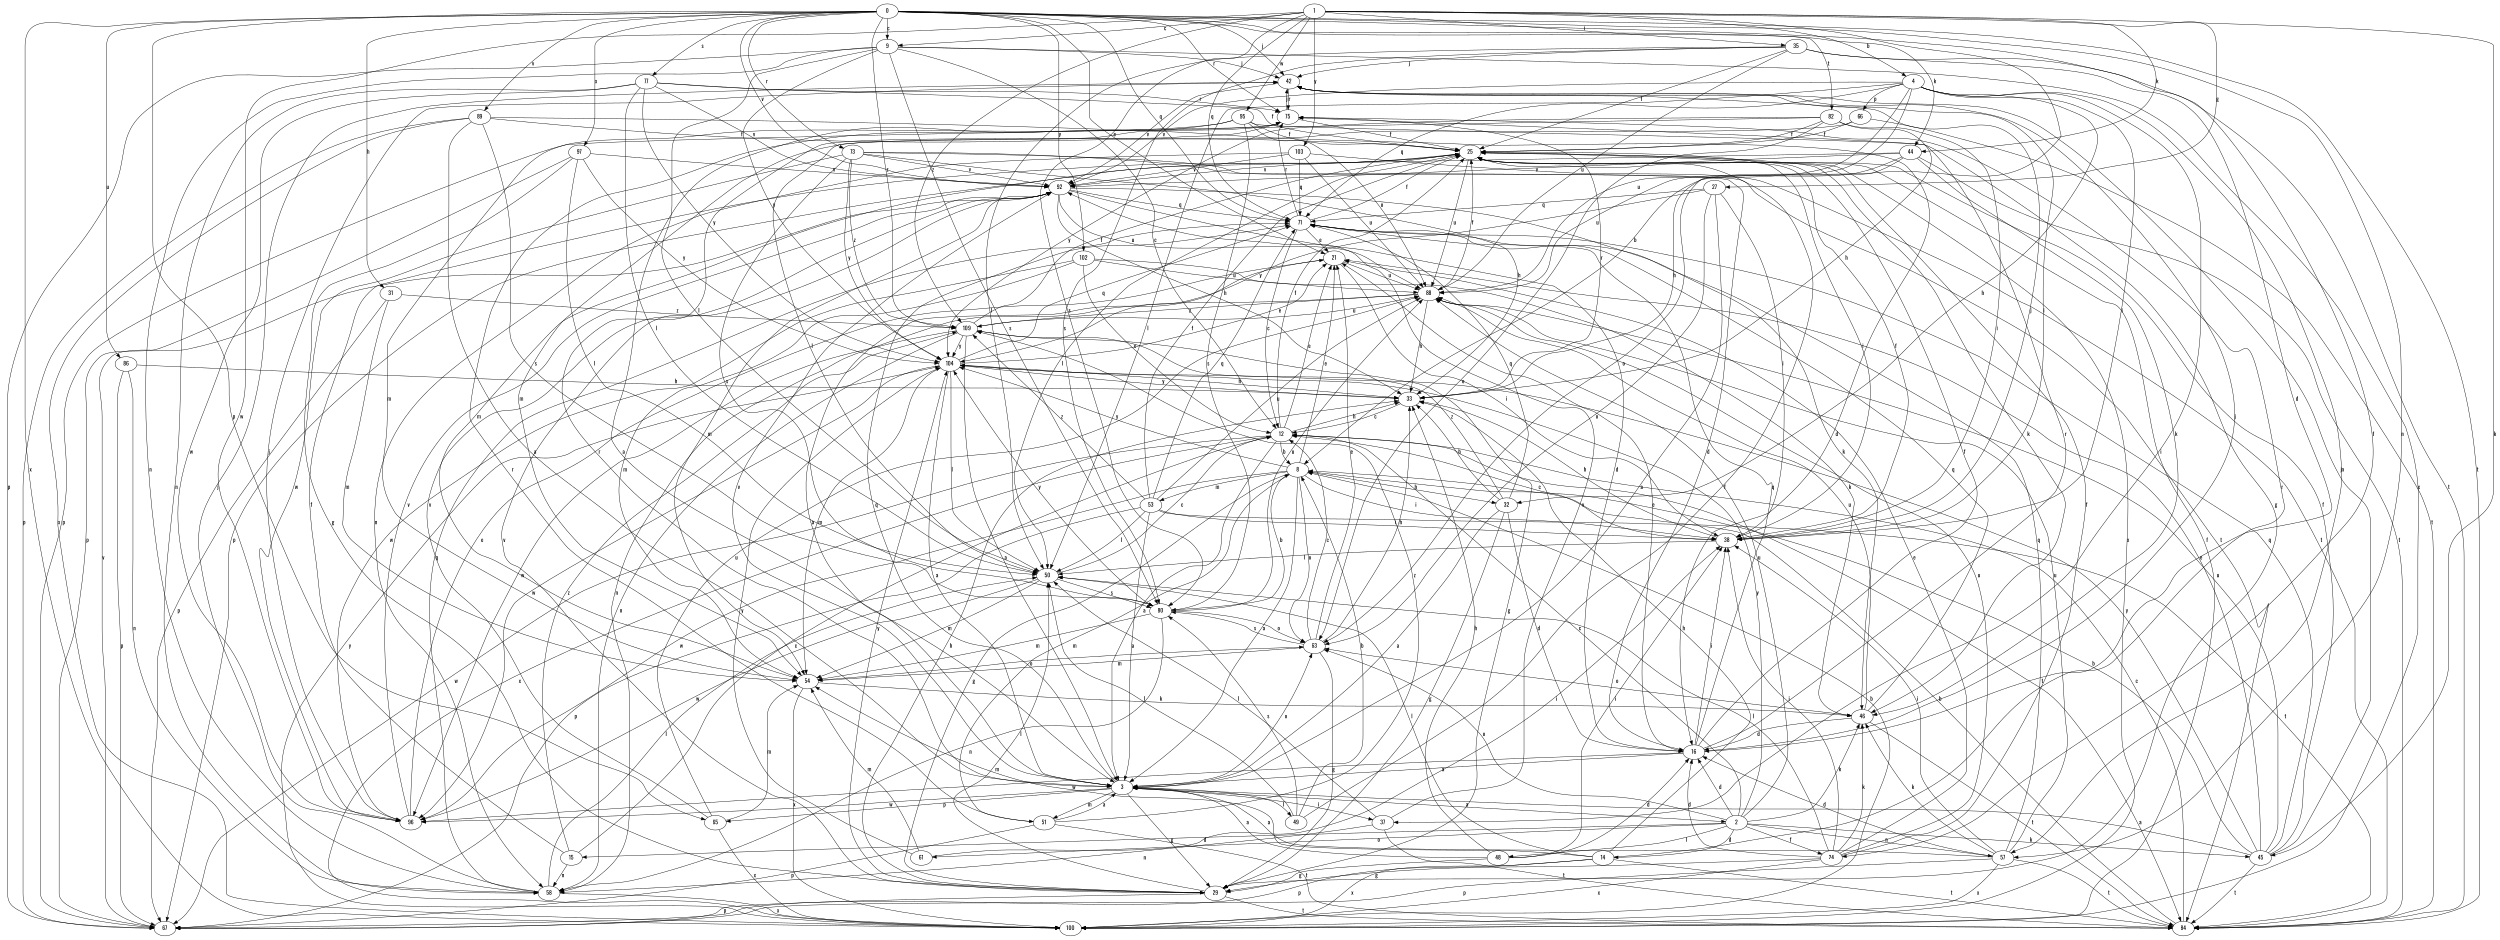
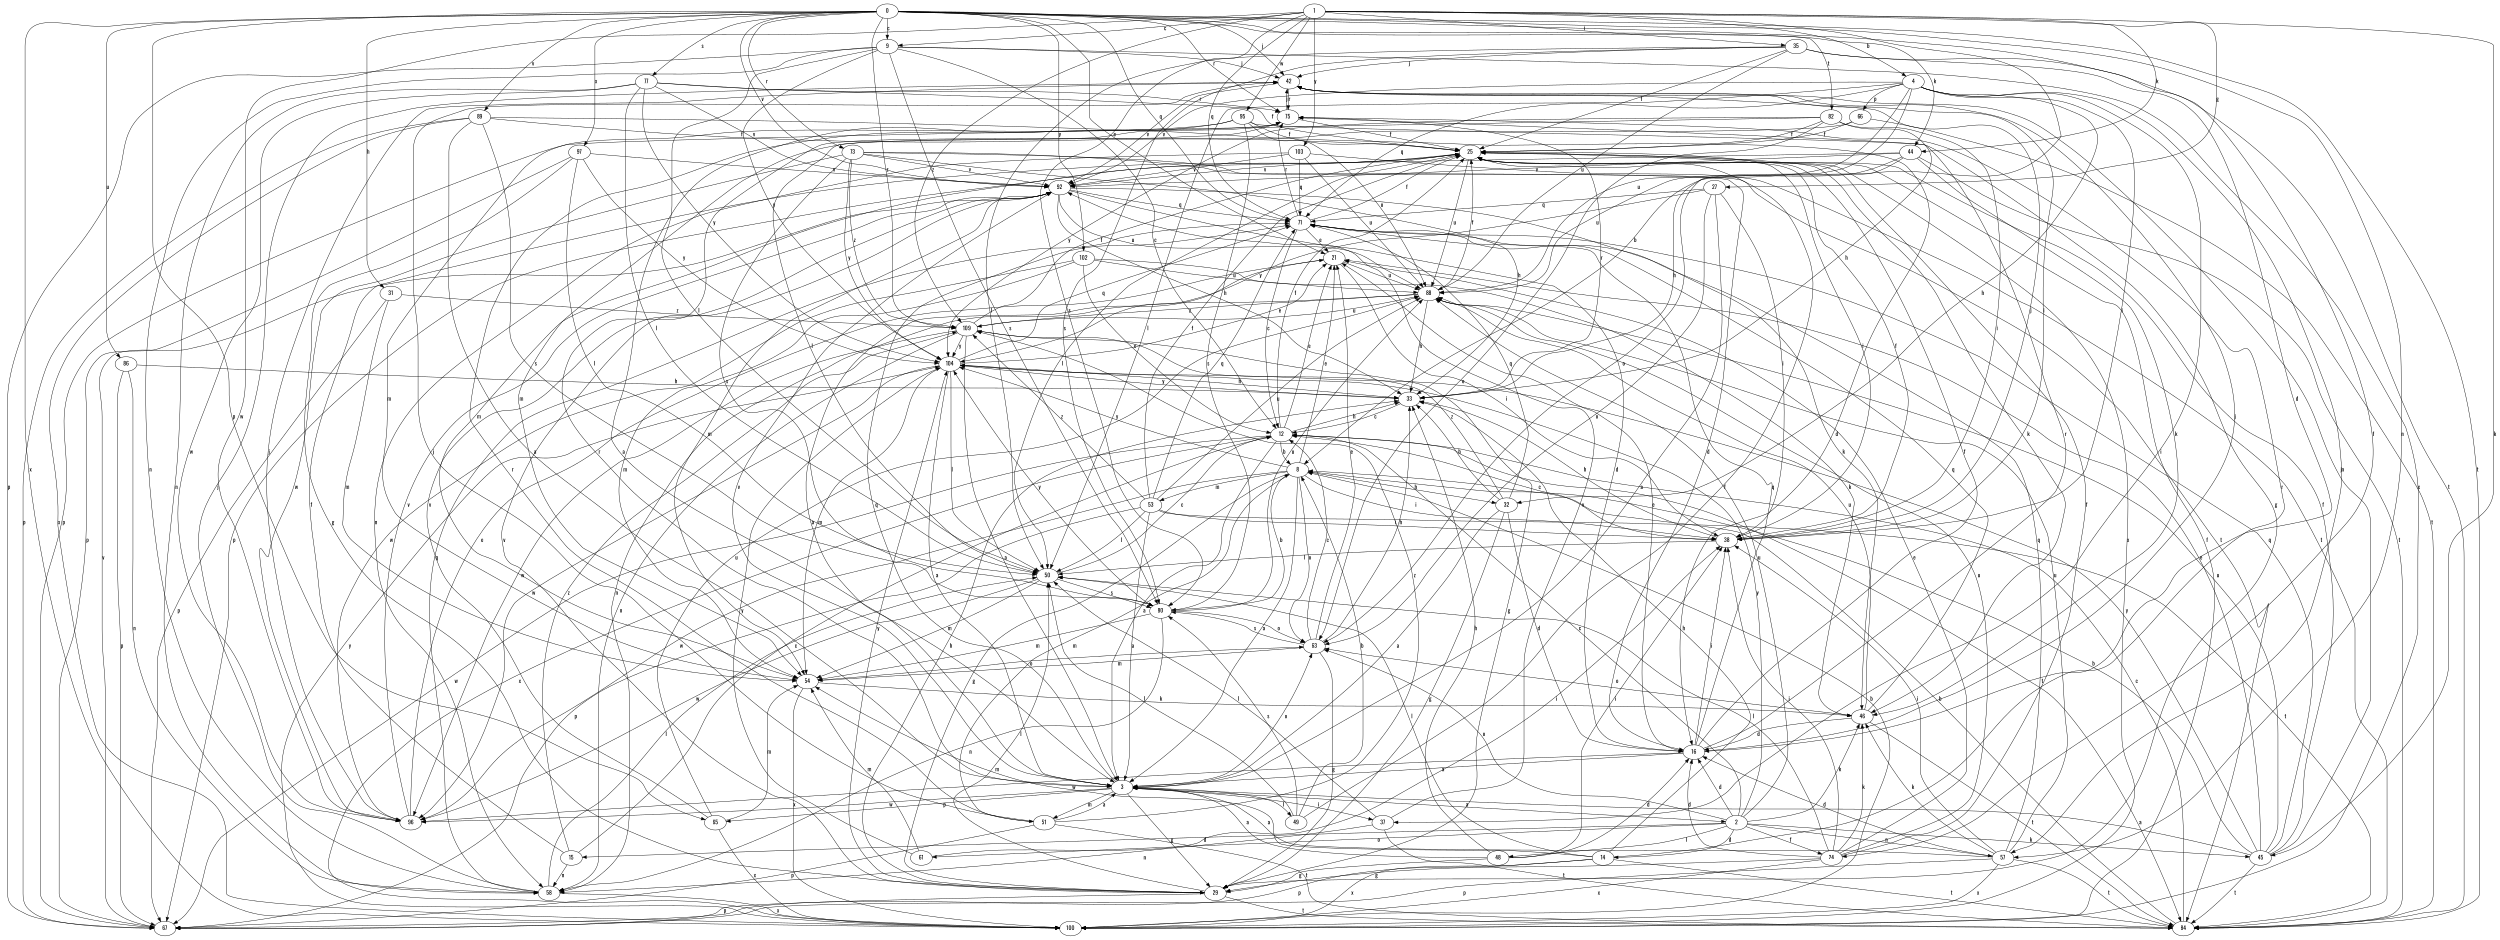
  strict digraph {
    fontname=Oswald
    node [fontname=Oswald]
    edge [fontname=Oswald]
    0
    9
    21
    24
    31
    42
    44
    57
    65
    71
    73
    75
    77
    82
    84
    86
    89
    92
    97
    100
    102
    109
    80
    12
    104
    50
    58
    67
    88
    3
    38
    16
    46
    29
    25
    54
    33
    96
    63
    8
    1
    4
    27
    35
    45
    95
    103
    37
    32
    66
    51
    53
    2
    14
    15
    48
    61
    49
    0 -> 9 [label=c]
    0 -> 21 [label=e]
    0 -> 24 [label=f]
    0 -> 31 [label=h]
    0 -> 42 [label=j]
    0 -> 44 [label=k]
    0 -> 57 [label=n]
    0 -> 65 [label=p]
    0 -> 71 [label=q]
    0 -> 73 [label=r]
    0 -> 75 [label=r]
    0 -> 77 [label=s]
    0 -> 82 [label=t]
    0 -> 84 [label=t]
    0 -> 86 [label=u]
    0 -> 89 [label=v]
    0 -> 92 [label=v]
    0 -> 97 [label=x]
    0 -> 100 [label=x]
    0 -> 102 [label=y]
    0 -> 109 [label=z]
    9 -> 42 [label=j]
    9 -> 100 [label=x]
    9 -> 80 [label=s]
    9 -> 12 [label=c]
    9 -> 104 [label=y]
    9 -> 50 [label=l]
    9 -> 58 [label=n]
    9 -> 67 [label=p]
    21 -> 88 [label=u]
    21 -> 3 [label=a]
    21 -> 38 [label=i]
    24 -> 21 [label=e]
    24 -> 100 [label=x]
    24 -> 50 [label=l]
    24 -> 88 [label=u]
    24 -> 38 [label=i]
    24 -> 16 [label=d]
    24 -> 46 [label=k]
    24 -> 29 [label=g]
    24 -> 25 [label=f]
    31 -> 109 [label=z]
    31 -> 67 [label=p]
    31 -> 54 [label=m]
    42 -> 75 [label=r]
    42 -> 92 [label=v]
    42 -> 38 [label=i]
    44 -> 84 [label=t]
    44 -> 92 [label=v]
    44 -> 67 [label=p]
    44 -> 88 [label=u]
    44 -> 46 [label=k]
    44 -> 33 [label=h]
    57 -> 71 [label=q]
    57 -> 84 [label=t]
    57 -> 100 [label=x]
    57 -> 67 [label=p]
    57 -> 88 [label=u]
    57 -> 3 [label=a]
    57 -> 38 [label=i]
    57 -> 16 [label=d]
    57 -> 46 [label=k]
    65 -> 92 [label=v]
    65 -> 100 [label=x]
    65 -> 88 [label=u]
    65 -> 54 [label=m]
    71 -> 21 [label=e]
    71 -> 75 [label=r]
    71 -> 12 [label=c]
    71 -> 25 [label=f]
    73 -> 84 [label=t]
    73 -> 92 [label=v]
    73 -> 109 [label=z]
    73 -> 80 [label=s]
    73 -> 104 [label=y]
    73 -> 16 [label=d]
    73 -> 33 [label=h]
    73 -> 96 [label=w]
    75 -> 42 [label=j]
    75 -> 50 [label=l]
    75 -> 25 [label=f]
    77 -> 75 [label=r]
    77 -> 92 [label=v]
    77 -> 104 [label=y]
    77 -> 50 [label=l]
    77 -> 58 [label=n]
    77 -> 25 [label=f]
    77 -> 96 [label=w]
    82 -> 104 [label=y]
    82 -> 67 [label=p]
    82 -> 38 [label=i]
    82 -> 25 [label=f]
    82 -> 33 [label=h]
    82 -> 63 [label=o]
    84 -> 12 [label=c]
    84 -> 8 [label=b]
    86 -> 58 [label=n]
    86 -> 67 [label=p]
    86 -> 33 [label=h]
    89 -> 100 [label=x]
    89 -> 80 [label=s]
    89 -> 67 [label=p]
    89 -> 3 [label=a]
    89 -> 16 [label=d]
    89 -> 25 [label=f]
    92 -> 71 [label=q]
    92 -> 88 [label=u]
    92 -> 16 [label=d]
    92 -> 46 [label=k]
    92 -> 54 [label=m]
    92 -> 33 [label=h]
    97 -> 92 [label=v]
    97 -> 104 [label=y]
    97 -> 50 [label=l]
    97 -> 67 [label=p]
    97 -> 29 [label=g]
    100 -> 104 [label=y]
    100 -> 25 [label=f]
    100 -> 8 [label=b]
    102 -> 12 [label=c]
    102 -> 88 [label=u]
    102 -> 46 [label=k]
    102 -> 54 [label=m]
    102 -> 96 [label=w]
    109 -> 104 [label=y]
    109 -> 58 [label=n]
    109 -> 88 [label=u]
    109 -> 3 [label=a]
    109 -> 29 [label=g]
    109 -> 25 [label=f]
    109 -> 96 [label=w]
    80 -> 104 [label=y]
    80 -> 58 [label=n]
    80 -> 88 [label=u]
    80 -> 54 [label=m]
    80 -> 63 [label=o]
    80 -> 8 [label=b]
    12 -> 21 [label=e]
    12 -> 84 [label=t]
    12 -> 100 [label=x]
    12 -> 67 [label=w]
    12 -> 3 [label=a]
    12 -> 25 [label=f]
    12 -> 33 [label=h]
    12 -> 8 [label=b]
    104 -> 21 [label=e]
    104 -> 71 [label=q]
    104 -> 50 [label=l]
    104 -> 3 [label=a]
    104 -> 54 [label=m]
    104 -> 33 [label=h]
    104 -> 96 [label=w]
    50 -> 80 [label=s]
    50 -> 12 [label=c]
    50 -> 54 [label=m]
    50 -> 96 [label=w]
    58 -> 42 [label=j]
    58 -> 71 [label=q]
    58 -> 100 [label=x]
    58 -> 50 [label=l]
    67 -> 92 [label=v]
    88 -> 109 [label=z]
    88 -> 58 [label=n]
    88 -> 25 [label=f]
    88 -> 33 [label=h]
    3 -> 65 [label=p]
    3 -> 71 [label=q]
    3 -> 75 [label=r]
    3 -> 92 [label=v]
    3 -> 29 [label=g]
    3 -> 96 [label=w]
    3 -> 63 [label=o]
    3 -> 37 [label=i]
    3 -> 51 [label=m]
    3 -> 2 [label=a]
    3 -> 49 [label=l]
    38 -> 42 [label=j]
    38 -> 12 [label=c]
    38 -> 50 [label=l]
    38 -> 25 [label=f]
    38 -> 33 [label=h]
    16 -> 21 [label=e]
    16 -> 42 [label=j]
    16 -> 71 [label=q]
    16 -> 75 [label=r]
    16 -> 3 [label=a]
    16 -> 38 [label=i]
    16 -> 25 [label=f]
    16 -> 96 [label=w]
    46 -> 71 [label=q]
    46 -> 84 [label=t]
    46 -> 88 [label=u]
    46 -> 16 [label=d]
    46 -> 63 [label=o]
    29 -> 84 [label=t]
    29 -> 92 [label=v]
    29 -> 104 [label=y]
    29 -> 50 [label=l]
    29 -> 67 [label=p]
    29 -> 33 [label=h]
    25 -> 92 [label=v]
    25 -> 100 [label=x]
    25 -> 50 [label=l]
    25 -> 88 [label=u]
    25 -> 38 [label=i]
    25 -> 46 [label=k]
    25 -> 54 [label=m]
    54 -> 100 [label=x]
    54 -> 46 [label=k]
    54 -> 63 [label=o]
    33 -> 75 [label=r]
    33 -> 12 [label=c]
    33 -> 104 [label=y]
    96 -> 21 [label=e]
    96 -> 42 [label=j]
    96 -> 92 [label=v]
    63 -> 21 [label=e]
    63 -> 80 [label=s]
    63 -> 12 [label=c]
    63 -> 29 [label=g]
    63 -> 54 [label=m]
    63 -> 33 [label=h]
    8 -> 21 [label=e]
    8 -> 104 [label=y]
    8 -> 3 [label=a]
    8 -> 38 [label=i]
    8 -> 29 [label=g]
    8 -> 96 [label=w]
    8 -> 63 [label=o]
    8 -> 32 [label=h]
    8 -> 51 [label=m]
    8 -> 53 [label=m]
    1 -> 9 [label=c]
    1 -> 44 [label=k]
    1 -> 71 [label=q]
    1 -> 109 [label=z]
    1 -> 80 [label=s]
    1 -> 96 [label=w]
    1 -> 8 [label=b]
    1 -> 4 [label=b]
    1 -> 27 [label=g]
    1 -> 35 [label=i]
    1 -> 45 [label=k]
    1 -> 95 [label=w]
    1 -> 103 [label=y]
    4 -> 57 [label=n]
    4 -> 71 [label=q]
    4 -> 92 [label=v]
    4 -> 50 [label=l]
    4 -> 88 [label=u]
    4 -> 38 [label=i]
    4 -> 63 [label=o]
    4 -> 37 [label=i]
    4 -> 32 [label=h]
    4 -> 66 [label=p]
    27 -> 71 [label=q]
    27 -> 104 [label=y]
    27 -> 3 [label=a]
    27 -> 38 [label=i]
    27 -> 63 [label=o]
    35 -> 42 [label=j]
    35 -> 84 [label=t]
    35 -> 80 [label=s]
    35 -> 50 [label=l]
    35 -> 88 [label=u]
    35 -> 16 [label=d]
    35 -> 25 [label=f]
    45 -> 21 [label=e]
    45 -> 42 [label=j]
    45 -> 71 [label=q]
    45 -> 84 [label=t]
    45 -> 104 [label=y]
    45 -> 88 [label=u]
    45 -> 3 [label=a]
    45 -> 25 [label=f]
    45 -> 8 [label=b]
    95 -> 80 [label=s]
    95 -> 88 [label=u]
    95 -> 3 [label=a]
    95 -> 29 [label=g]
    95 -> 25 [label=f]
    95 -> 54 [label=m]
    103 -> 71 [label=q]
    103 -> 84 [label=t]
    103 -> 92 [label=v]
    103 -> 58 [label=n]
    103 -> 88 [label=u]
    37 -> 84 [label=t]
    37 -> 92 [label=v]
    37 -> 50 [label=l]
    37 -> 58 [label=n]
    32 -> 71 [label=q]
    32 -> 109 [label=z]
    32 -> 3 [label=a]
    32 -> 16 [label=d]
    32 -> 29 [label=g]
    32 -> 33 [label=h]
    66 -> 84 [label=t]
    66 -> 25 [label=f]
    66 -> 54 [label=m]
+   51 -> 42 [label=j]
    51 -> 75 [label=r]
    51 -> 84 [label=t]
    51 -> 109 [label=z]
    51 -> 67 [label=p]
    51 -> 3 [label=a]
    53 -> 71 [label=q]
    53 -> 84 [label=t]
    53 -> 109 [label=z]
    53 -> 50 [label=l]
    53 -> 67 [label=p]
    53 -> 88 [label=u]
    53 -> 3 [label=a]
    53 -> 38 [label=i]
    53 -> 25 [label=f]
    2 -> 24 [label=f]
    2 -> 57 [label=n]
    2 -> 12 [label=c]
    2 -> 104 [label=y]
    2 -> 88 [label=u]
    2 -> 16 [label=d]
    2 -> 46 [label=k]
    2 -> 63 [label=o]
    2 -> 45 [label=k]
    2 -> 14 [label=d]
    2 -> 15 [label=d]
    2 -> 48 [label=l]
    2 -> 61 [label=o]
    14 -> 75 [label=r]
    14 -> 84 [label=t]
    14 -> 100 [label=x]
    14 -> 50 [label=l]
    14 -> 67 [label=p]
    14 -> 54 [label=m]
    14 -> 33 [label=h]
    15 -> 109 [label=z]
    15 -> 12 [label=c]
    15 -> 58 [label=n]
    15 -> 25 [label=f]
    48 -> 3 [label=a]
    48 -> 38 [label=i]
    48 -> 16 [label=d]
    48 -> 29 [label=g]
    48 -> 33 [label=h]
    61 -> 104 [label=y]
    61 -> 38 [label=i]
    61 -> 54 [label=m]
    49 -> 80 [label=s]
    49 -> 50 [label=l]
    49 -> 25 [label=f]
    49 -> 8 [label=b]
  }
